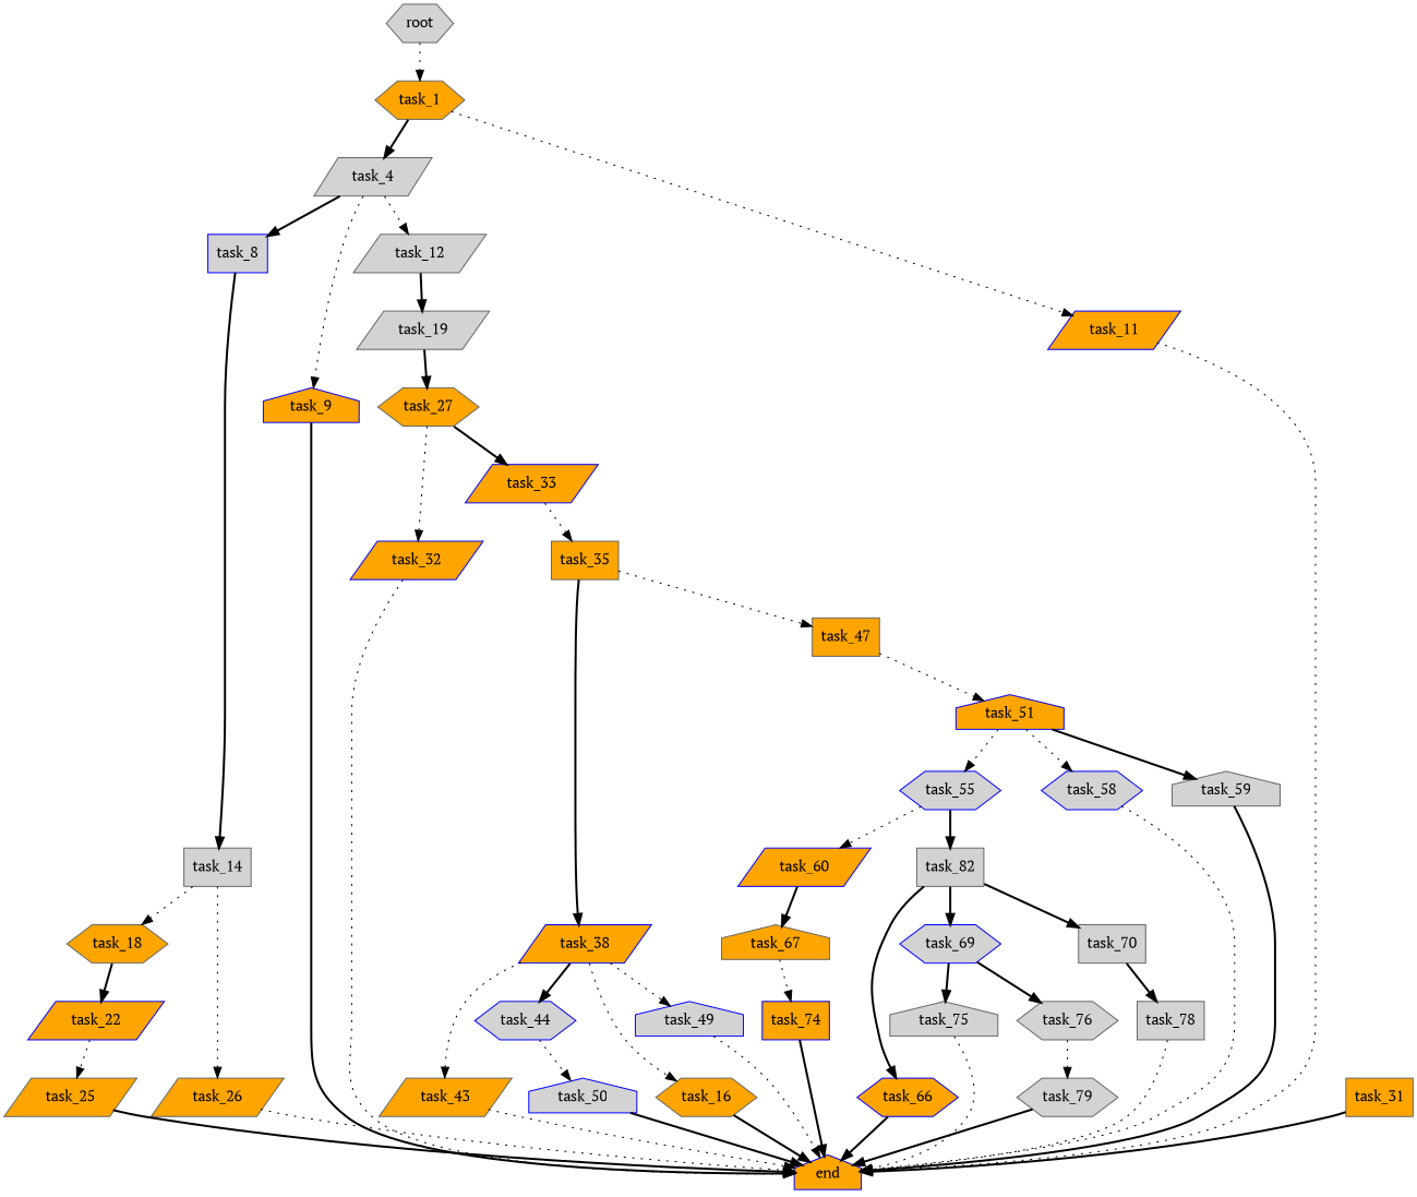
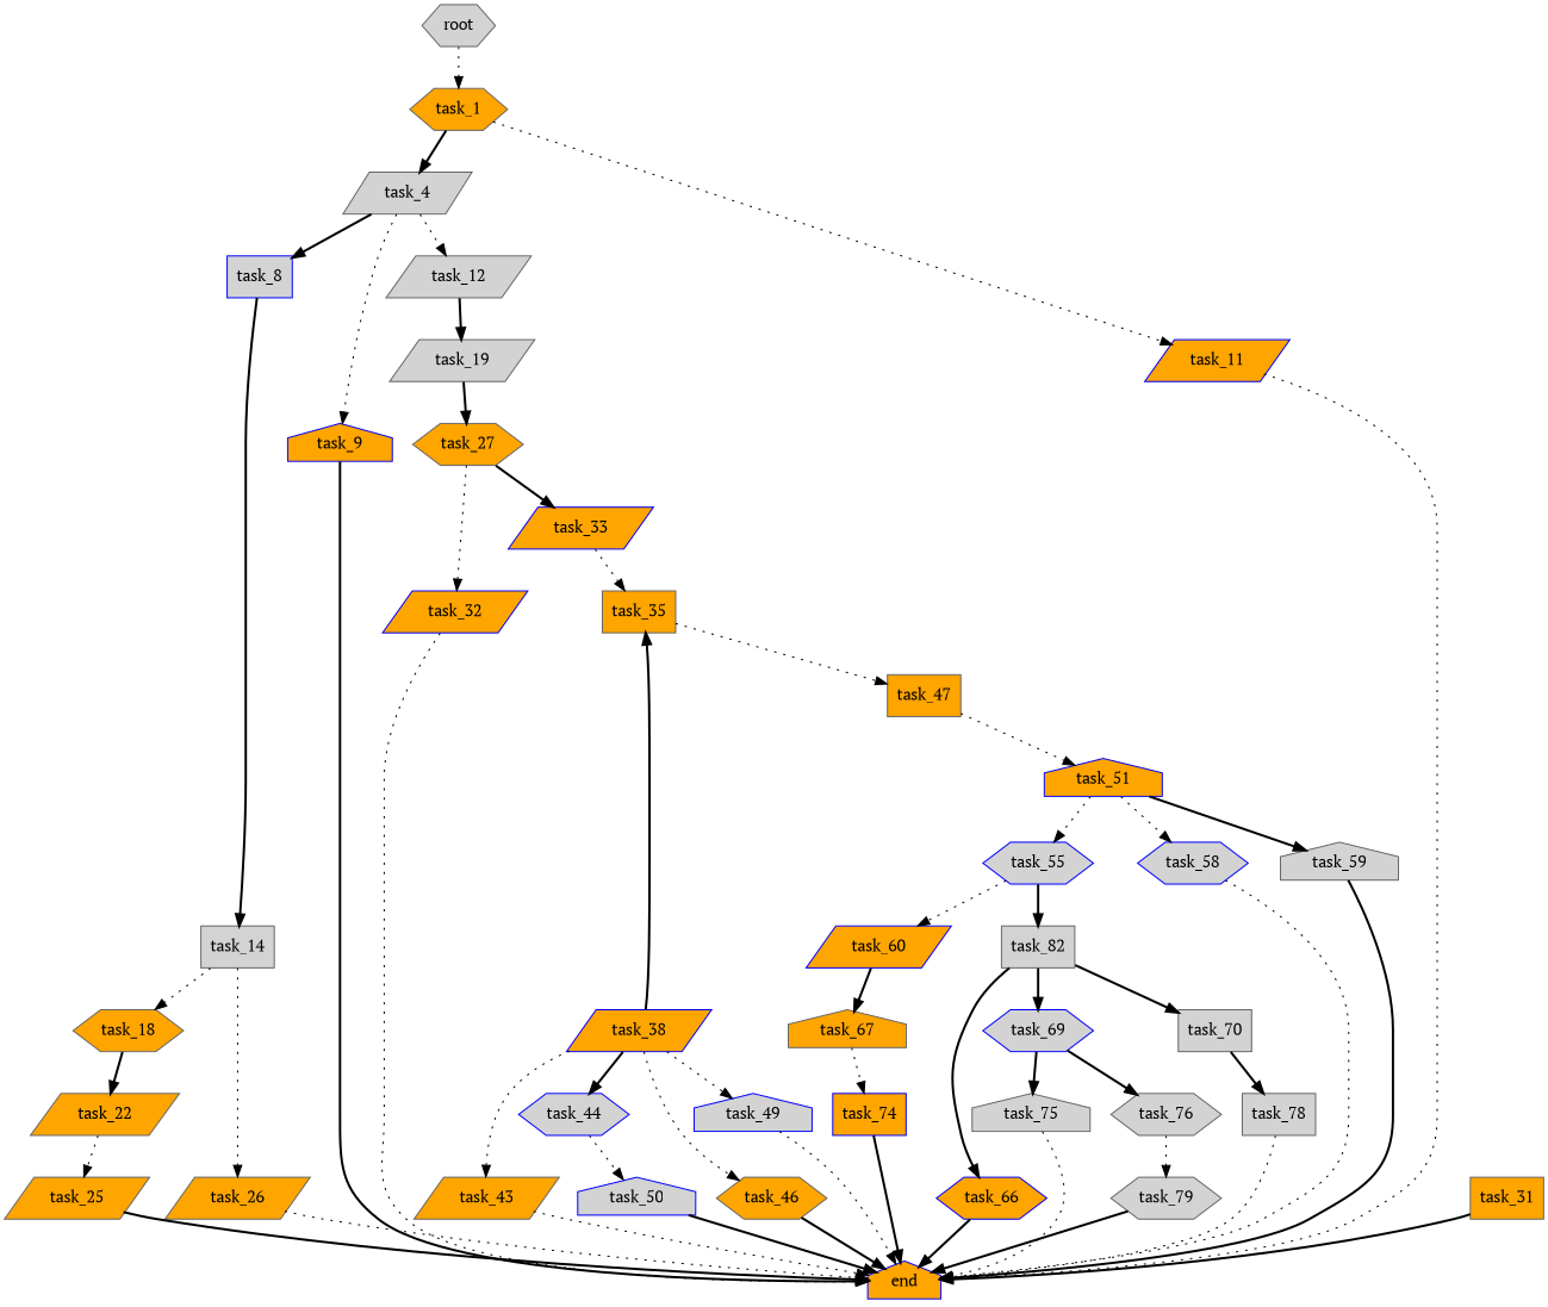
  digraph {
    fontname="PT Serif"
    node [color=gray40 fillcolor=orange fontname="PT Serif" shape=hexagon style=filled]
    edge [fontname="PT Serif" style=dotted]
    root [fillcolor=lightgrey]
    task_1
    task_4 [fillcolor=lightgrey shape=parallelogram]
    task_11 [color=blue shape=parallelogram]
    task_8 [color=blue fillcolor=lightgrey shape=box]
    task_9 [color=blue shape=house]
    task_12 [fillcolor=lightgrey shape=parallelogram]
    end [color=blue shape=house]
    task_14 [fillcolor=lightgrey shape=box]
    task_19 [fillcolor=lightgrey shape=parallelogram]
    task_18
    task_26 [shape=parallelogram]
    task_27
-   task_22 [color=blue shape=parallelogram]
+   task_22 [shape=parallelogram]
    task_25 [shape=parallelogram]
    task_32 [color=blue shape=parallelogram]
    task_33 [color=blue shape=parallelogram]
    task_31 [shape=box]
    task_35 [shape=box]
    task_38 [color=blue shape=parallelogram]
    task_47 [shape=box]
    task_43 [shape=parallelogram]
    task_44 [color=blue fillcolor=lightgrey]
-   task_46 [label=task_16]
+   task_46
    task_49 [color=blue fillcolor=lightgrey shape=house]
    task_51 [color=blue shape=house]
    task_50 [color=blue fillcolor=lightgrey shape=house]
    task_55 [color=blue fillcolor=lightgrey]
    task_58 [color=blue fillcolor=lightgrey]
    task_59 [fillcolor=lightgrey shape=house]
    task_60 [color=blue shape=parallelogram]
    n32 [fillcolor=lightgrey label=task_82 shape=box]
    task_67 [shape=house]
    task_66 [color=blue]
    task_69 [color=blue fillcolor=lightgrey]
    task_70 [fillcolor=lightgrey shape=box]
    task_74 [color=blue shape=box]
    task_75 [fillcolor=lightgrey shape=house]
    task_76 [fillcolor=lightgrey]
    task_78 [fillcolor=lightgrey shape=box]
    task_79 [fillcolor=lightgrey]
    root -> task_1
    task_1 -> task_4 [style=bold]
    task_1 -> task_11
    task_4 -> task_8 [style=bold]
    task_4 -> task_9
    task_4 -> task_12
    task_11 -> end
    task_8 -> task_14 [style=bold]
    task_9 -> end [style=bold]
    task_12 -> task_19 [style=bold]
    task_14 -> task_18
    task_14 -> task_26
    task_19 -> task_27 [style=bold]
    task_18 -> task_22 [style=bold]
    task_26 -> end
    task_27 -> task_32
    task_27 -> task_33 [style=bold]
    task_22 -> task_25
    task_25 -> end [style=bold]
    task_32 -> end
    task_33 -> task_35
    task_31 -> end [style=bold]
-   task_35 -> task_38 [style=bold]
+   task_38 -> task_35 [style=bold]
    task_35 -> task_47
    task_38 -> task_43
    task_38 -> task_44 [style=bold]
    task_38 -> task_46
    task_38 -> task_49
    task_47 -> task_51
    task_43 -> end
    task_44 -> task_50
    task_46 -> end [style=bold]
    task_49 -> end
    task_51 -> task_55
    task_51 -> task_58
    task_51 -> task_59 [style=bold]
    task_50 -> end [style=bold]
    task_55 -> task_60
    task_55 -> n32 [style=bold]
    task_58 -> end
    task_59 -> end [style=bold]
    task_60 -> task_67 [style=bold]
    n32 -> task_66 [style=bold]
    n32 -> task_69 [style=bold]
    n32 -> task_70 [style=bold]
    task_67 -> task_74
    task_66 -> end [style=bold]
    task_69 -> task_75 [style=bold]
    task_69 -> task_76 [style=bold]
    task_70 -> task_78 [style=bold]
    task_74 -> end [style=bold]
    task_75 -> end
    task_76 -> task_79
    task_78 -> end
    task_79 -> end [style=bold]
  }
